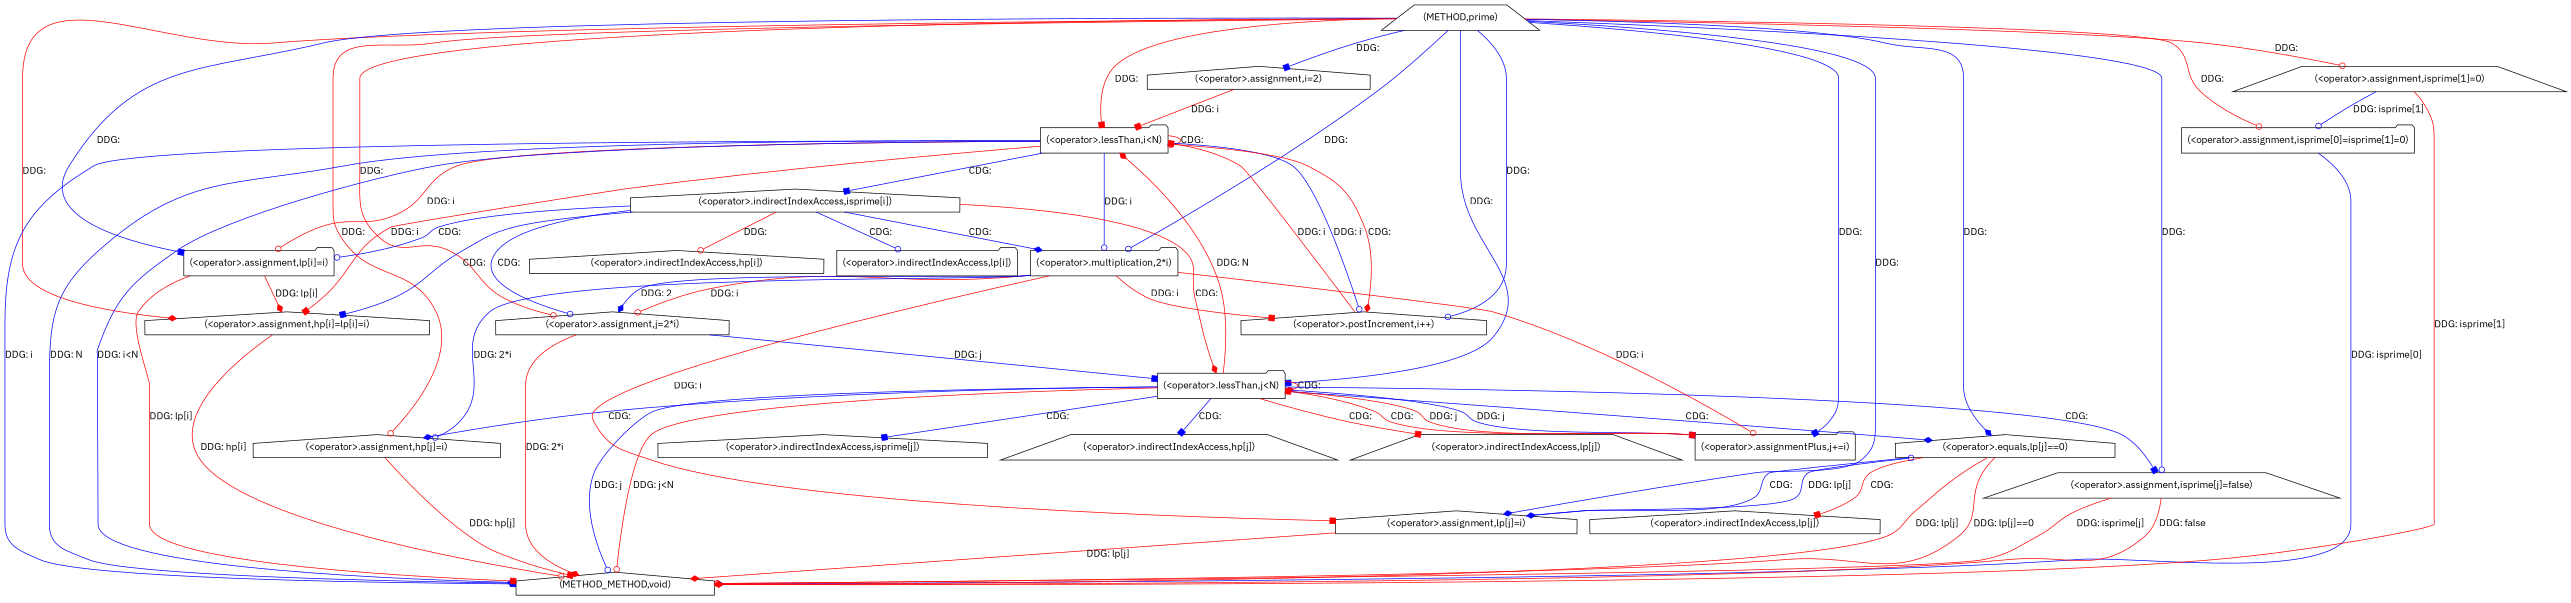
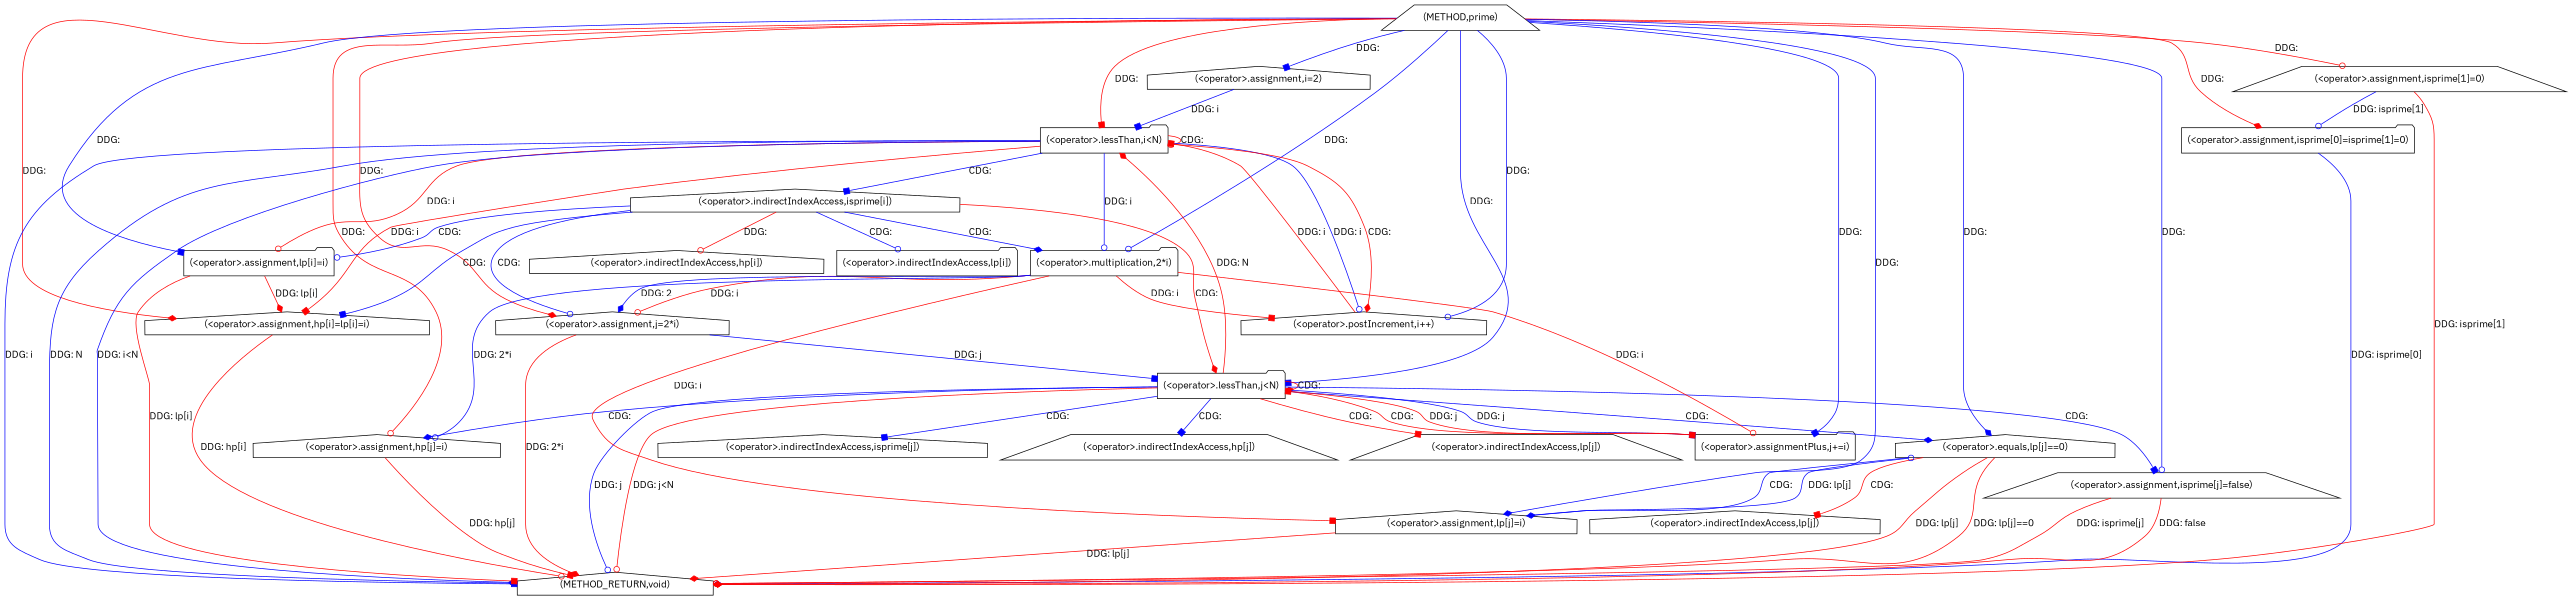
  digraph {
    fontname="IBM Plex Sans"
    node [fontname="IBM Plex Sans" shape=house]
    edge [arrowhead=box color=red fontname="IBM Plex Sans"]
    n1 [label="(METHOD,prime)" shape=trapezium]
    n2 [label="(<operator>.assignment,isprime[0]=isprime[1]=0)" shape=folder]
    n3 [label="(<operator>.assignment,i=2)"]
    n4 [label="(<operator>.lessThan,i<N)" shape=folder]
    n5 [label="(<operator>.postIncrement,i++)"]
    n6 [label="(<operator>.assignment,isprime[1]=0)" shape=trapezium]
    n7 [label="(<operator>.assignment,hp[i]=lp[i]=i)"]
    n8 [label="(<operator>.assignment,j=2*i)"]
    n9 [label="(<operator>.lessThan,j<N)" shape=folder]
    n10 [label="(<operator>.assignmentPlus,j+=i)" shape=folder]
    n11 [label="(<operator>.assignment,lp[i]=i)" shape=folder]
    n12 [label="(<operator>.assignment,isprime[j]=false)" shape=trapezium]
    n13 [label="(<operator>.assignment,hp[j]=i)"]
    n14 [label="(<operator>.multiplication,2*i)" shape=folder]
    n15 [label="(<operator>.equals,lp[j]==0)"]
    n16 [label="(<operator>.assignment,lp[j]=i)"]
-   n17 [label="(METHOD_METHOD,void)"]
+   n17 [label="(METHOD_RETURN,void)"]
    n18 [label="(<operator>.indirectIndexAccess,isprime[i])"]
    n19 [label="(<operator>.indirectIndexAccess,isprime[j])"]
    n20 [label="(<operator>.indirectIndexAccess,hp[j])" shape=trapezium]
    n21 [label="(<operator>.indirectIndexAccess,lp[j])" shape=trapezium]
    n22 [label="(<operator>.indirectIndexAccess,lp[j])"]
    n23 [label="(<operator>.indirectIndexAccess,hp[i])"]
    n24 [label="(<operator>.indirectIndexAccess,lp[i])" shape=folder]
-   n1 -> n2 [arrowhead=odot label="DDG: "]
+   n1 -> n2 [arrowhead=diamond label="DDG: "]
    n1 -> n3 [color=blue label="DDG: "]
    n1 -> n4 [label="DDG: "]
    n1 -> n5 [arrowhead=odot color=blue label="DDG: "]
    n1 -> n6 [arrowhead=odot label="DDG: "]
    n1 -> n7 [arrowhead=diamond label="DDG: "]
-   n1 -> n8 [arrowhead=odot label="DDG: "]
+   n1 -> n8 [arrowhead=diamond label="DDG: "]
    n1 -> n9 [color=blue label="DDG: "]
    n1 -> n10 [color=blue label="DDG: "]
    n1 -> n11 [color=blue label="DDG: "]
    n1 -> n12 [arrowhead=odot color=blue label="DDG: "]
    n1 -> n13 [arrowhead=odot label="DDG: "]
    n1 -> n14 [arrowhead=odot color=blue label="DDG: "]
    n1 -> n15 [arrowhead=diamond color=blue label="DDG: "]
    n1 -> n16 [arrowhead=diamond color=blue label="DDG: "]
    n2 -> n17 [arrowhead=diamond color=blue label="DDG: isprime[0]"]
-   n3 -> n4 [label="DDG: i"]
+   n3 -> n4 [color=blue label="DDG: i"]
    n4 -> n4 [arrowhead=odot label="CDG: "]
    n4 -> n5 [arrowhead=odot color=blue label="DDG: i"]
    n4 -> n5 [arrowhead=diamond label="CDG: "]
    n4 -> n7 [label="DDG: i"]
    n4 -> n11 [arrowhead=odot label="DDG: i"]
    n4 -> n14 [arrowhead=odot color=blue label="DDG: i"]
    n4 -> n17 [color=blue label="DDG: i"]
    n4 -> n17 [arrowhead=diamond color=blue label="DDG: N"]
    n4 -> n17 [arrowhead=diamond color=blue label="DDG: i<N"]
    n4 -> n18 [color=blue label="CDG: "]
    n5 -> n4 [label="DDG: i"]
    n6 -> n2 [arrowhead=odot color=blue label="DDG: isprime[1]"]
    n6 -> n17 [arrowhead=diamond label="DDG: isprime[1]"]
    n7 -> n17 [arrowhead=odot label="DDG: hp[i]"]
    n8 -> n9 [color=blue label="DDG: j"]
    n8 -> n17 [arrowhead=diamond label="DDG: 2*i"]
    n9 -> n4 [arrowhead=diamond label="DDG: N"]
    n9 -> n9 [arrowhead=diamond label="CDG: "]
    n9 -> n10 [color=blue label="DDG: j"]
    n9 -> n10 [label="CDG: "]
    n9 -> n12 [color=blue label="CDG: "]
    n9 -> n13 [arrowhead=diamond color=blue label="CDG: "]
    n9 -> n15 [arrowhead=diamond color=blue label="CDG: "]
    n9 -> n17 [arrowhead=odot color=blue label="DDG: j"]
    n9 -> n17 [arrowhead=odot label="DDG: j<N"]
    n9 -> n19 [color=blue label="CDG: "]
    n9 -> n20 [color=blue label="CDG: "]
    n9 -> n21 [label="CDG: "]
    n10 -> n9 [label="DDG: j"]
    n11 -> n7 [arrowhead=diamond label="DDG: lp[i]"]
    n11 -> n17 [label="DDG: lp[i]"]
    n12 -> n17 [arrowhead=odot label="DDG: isprime[j]"]
    n12 -> n17 [arrowhead=diamond label="DDG: false"]
    n13 -> n17 [label="DDG: hp[j]"]
    n14 -> n5 [label="DDG: i"]
    n14 -> n8 [arrowhead=odot label="DDG: i"]
    n14 -> n8 [arrowhead=diamond color=blue label="DDG: 2"]
    n14 -> n10 [arrowhead=odot label="DDG: i"]
    n14 -> n13 [arrowhead=odot color=blue label="DDG: 2*i"]
    n14 -> n16 [label="DDG: i"]
    n15 -> n16 [arrowhead=diamond color=blue label="CDG: "]
    n15 -> n17 [arrowhead=diamond label="DDG: lp[j]"]
    n15 -> n17 [arrowhead=odot label="DDG: lp[j]==0"]
    n15 -> n22 [label="CDG: "]
    n16 -> n15 [arrowhead=odot color=blue label="DDG: lp[j]"]
    n16 -> n17 [arrowhead=diamond label="DDG: lp[j]"]
    n18 -> n7 [color=blue label="CDG: "]
    n18 -> n8 [arrowhead=odot color=blue label="CDG: "]
    n18 -> n9 [arrowhead=diamond label="CDG: "]
    n18 -> n11 [arrowhead=odot color=blue label="CDG: "]
    n18 -> n14 [arrowhead=diamond color=blue label="CDG: "]
    n18 -> n23 [arrowhead=odot label="DDG: "]
    n18 -> n24 [arrowhead=odot color=blue label="CDG: "]
  }
